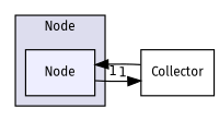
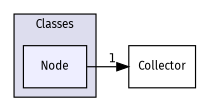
  digraph {
    compound=true
    rankdir=LR
    fontname="Fira Sans"
    node [fontname="Fira Sans" fontsize=10 shape=box]
    edge [headlabel=1 labeldistance=1.5 labelfontname=Helvetica labelfontsize=10 fontname="Fira Sans"]
    n1 [fillcolor="#eeeeff" label="Node" pencolor=black style=filled]
    n2 [label=Collector]
    subgraph cluster_1 {
      bgcolor="#ddddee"
      fontsize=10
-     label="Node"
+     label=Classes
      pencolor=black
      n1
    }
    n1 -> n2
-   n2 -> n1
  }
